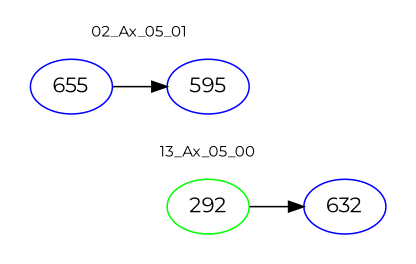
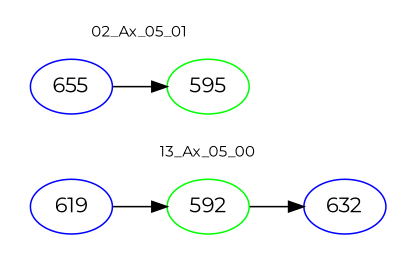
  digraph {
    fontname=Montserrat
    rankdir=LR
    node [color=blue fontname=Montserrat]
    edge [color=black fontname=Montserrat]
-   n2 [color=green label=292]
+   n1 [label=619]
+   n2 [color=green label=592]
    n3 [label=632]
    n4 [label=655]
-   n5 [label=595]
+   n5 [color=green label=595]
    subgraph cluster_1 {
      color=white
      fontsize=10
      label="13_Ax_05_00"
+     n1
      n2
      n3
    }
    subgraph cluster_2 {
      color=white
      fontsize=10
      label="02_Ax_05_01"
      n4
      n5
    }
+   n1 -> n2
    n2 -> n3
    n4 -> n5
  }
